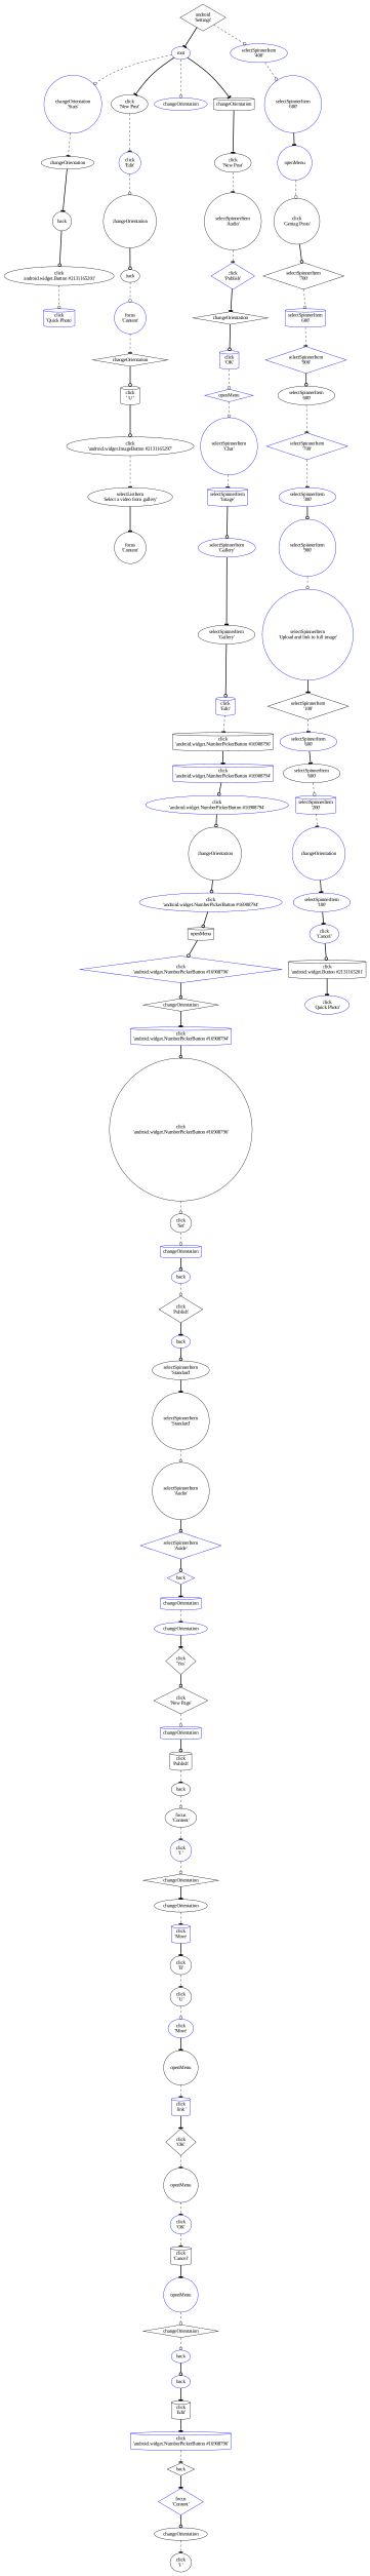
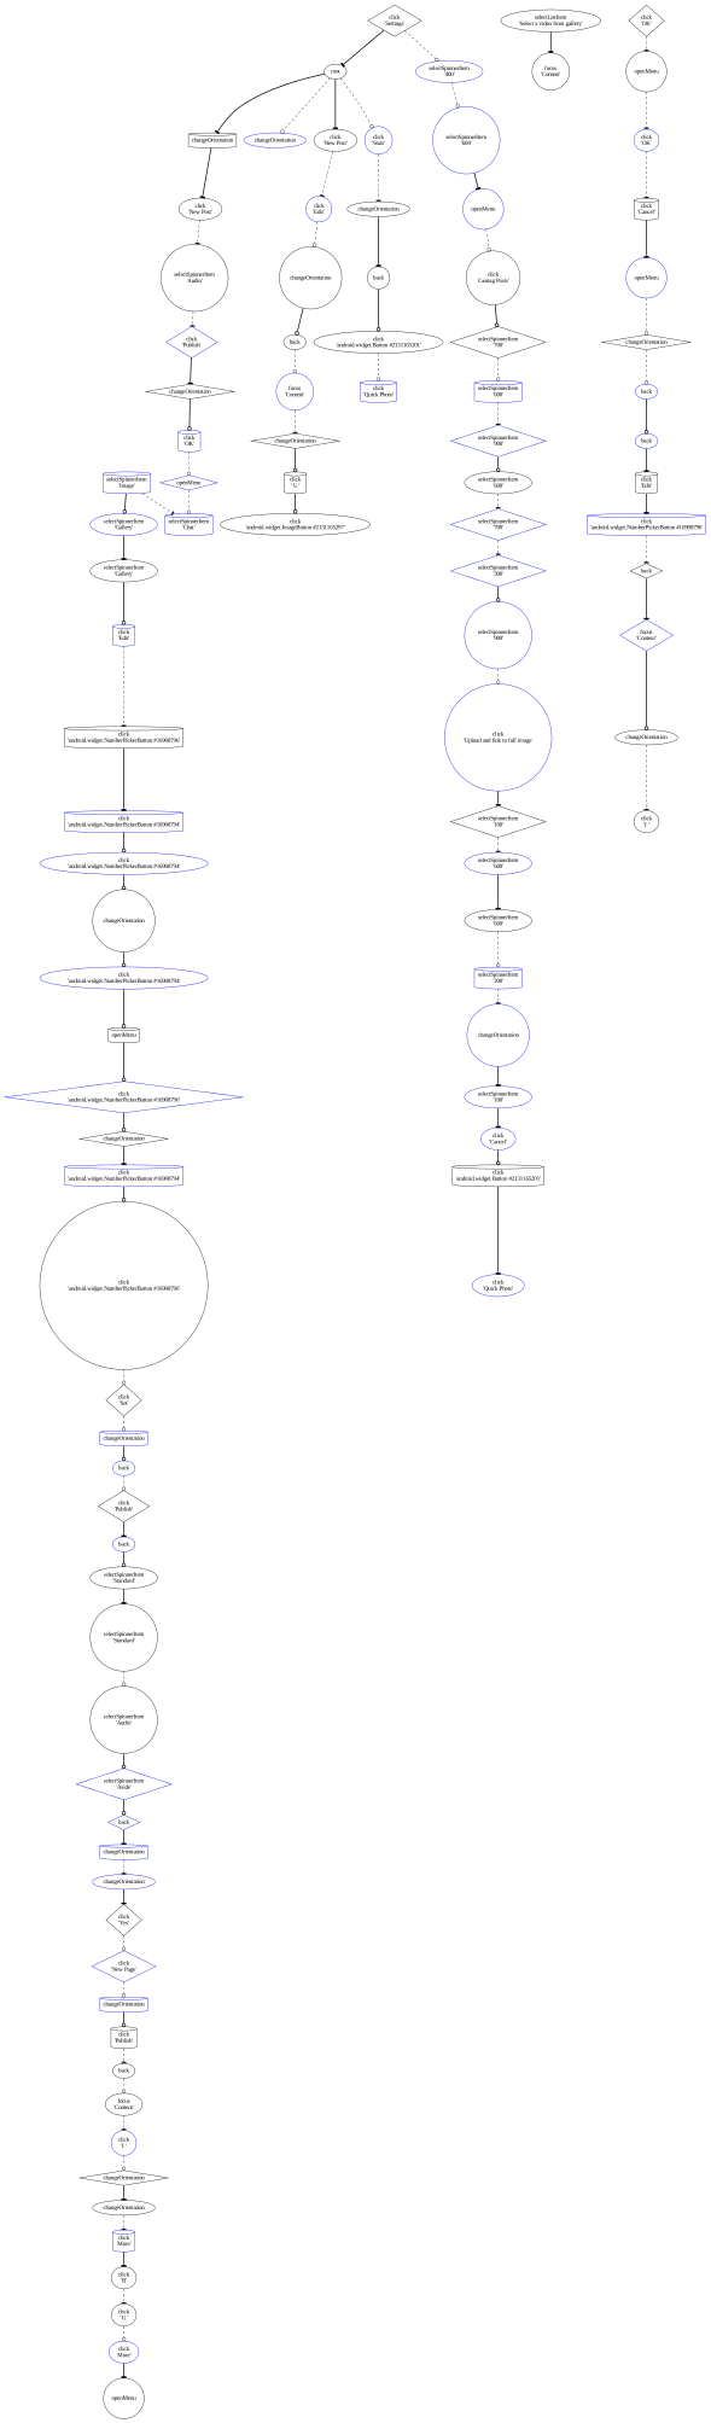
  digraph {
    fontname="Liberation Serif"
    node [color=blue fontname="Liberation Serif" shape=ellipse]
    edge [arrowhead=tee fontname="Liberation Serif" style=bold]
-   n1 [label="changeOrientation\n'Stats'" shape=circle]
+   n1 [label="click\n'Stats'" shape=circle]
    n2 [color=black label=changeOrientation]
-   root
+   root [color=black]
    n4 [color=black label="click\n'New Post'"]
    n5 [label=changeOrientation]
    n6 [color=black label=changeOrientation shape=cylinder]
    n7 [label="click\n'Edit'" shape=circle]
-   n8 [color=black label="android\n'Settings'" shape=diamond]
+   n8 [color=black label="click\n'Settings'" shape=diamond]
    n9 [label="selectSpinnerItem\n'400'"]
    n10 [color=black label="click\n'New Post'"]
    n11 [color=black label=back shape=circle]
    n12 [color=black label="click\n'android.widget.Button #2131165201'"]
    n13 [label="click\n'Quick Photo'" shape=cylinder]
    n14 [color=black label=changeOrientation shape=circle]
    n15 [color=black label=back]
    n16 [label="focus\n'Content'" shape=circle]
    n17 [color=black label=changeOrientation shape=diamond]
    n18 [color=black label="click\n' U '" shape=cylinder]
    n19 [color=black label="click\n'android.widget.ImageButton #2131165297'"]
    n20 [color=black label="selectListItem\n'Select a video from gallery'"]
    n21 [color=black label="focus\n'Content'" shape=circle]
    n22 [label="selectSpinnerItem\n'600'" shape=circle]
    n23 [label=openMenu shape=circle]
    n24 [color=black label="click\n'Geotag Posts'" shape=circle]
    n25 [color=black label="selectSpinnerItem\n'700'" shape=diamond]
    n26 [label="selectSpinnerItem\n'600'" shape=cylinder]
    n27 [label="selectSpinnerItem\n'900'" shape=diamond]
    n28 [color=black label="selectSpinnerItem\n'600'"]
    n29 [label="selectSpinnerItem\n'700'" shape=diamond]
-   n30 [label="selectSpinnerItem\n'300'"]
+   n30 [label="selectSpinnerItem\n'300'" shape=diamond]
    n31 [label="selectSpinnerItem\n'900'" shape=circle]
-   n32 [label="selectSpinnerItem\n'Upload and link to full image'" shape=circle]
+   n32 [label="click\n'Upload and link to full image'" shape=circle]
    n33 [color=black label="selectSpinnerItem\n'100'" shape=diamond]
    n34 [label="selectSpinnerItem\n'600'"]
    n35 [color=black label="selectSpinnerItem\n'600'"]
    n36 [label="selectSpinnerItem\n'200'" shape=cylinder]
    n37 [label=changeOrientation shape=circle]
    n38 [label="selectSpinnerItem\n'100'"]
    n39 [label="click\n'Cancel'"]
    n40 [color=black label="click\n'android.widget.Button #2131165201'" shape=cylinder]
    n41 [label="click\n'Quick Photo'"]
    n42 [color=black label="selectSpinnerItem\n'Audio'" shape=circle]
    n43 [label="click\n'Publish'" shape=diamond]
    n44 [color=black label=changeOrientation shape=diamond]
    n45 [label="click\n'OK'" shape=cylinder]
    n46 [label=openMenu shape=diamond]
-   n47 [label="selectSpinnerItem\n'Chat'" shape=circle]
+   n47 [label="selectSpinnerItem\n'Chat'" shape=cylinder]
    n48 [label="selectSpinnerItem\n'Image'" shape=cylinder]
    n49 [label="selectSpinnerItem\n'Gallery'"]
    n50 [color=black label="selectSpinnerItem\n'Gallery'"]
    n51 [label="click\n'Edit'" shape=cylinder]
    n52 [color=black label="click\n'android.widget.NumberPickerButton #16908796'" shape=cylinder]
    n53 [label="click\n'android.widget.NumberPickerButton #16908794'" shape=cylinder]
    n54 [label="click\n'android.widget.NumberPickerButton #16908794'"]
    n55 [color=black label=changeOrientation shape=circle]
    n56 [label="click\n'android.widget.NumberPickerButton #16908794'"]
    n57 [color=black label=openMenu shape=cylinder]
    n58 [label="click\n'android.widget.NumberPickerButton #16908796'" shape=diamond]
    n59 [color=black label=changeOrientation shape=diamond]
    n60 [label="click\n'android.widget.NumberPickerButton #16908794'" shape=cylinder]
    n61 [color=black label="click\n'android.widget.NumberPickerButton #16908796'" shape=circle]
-   n62 [color=black label="click\n'Set'"]
+   n62 [color=black label="click\n'Set'" shape=diamond]
    n63 [label=changeOrientation shape=cylinder]
    n64 [label=back]
    n65 [color=black label="click\n'Publish'" shape=diamond]
    n66 [label=back]
    n67 [color=black label="selectSpinnerItem\n'Standard'"]
    n68 [color=black label="selectSpinnerItem\n'Standard'" shape=circle]
    n69 [color=black label="selectSpinnerItem\n'Audio'" shape=circle]
    n70 [label="selectSpinnerItem\n'Aside'" shape=diamond]
    n71 [label=back shape=diamond]
    n72 [label=changeOrientation shape=cylinder]
    n73 [label=changeOrientation]
    n74 [color=black label="click\n'Yes'" shape=diamond]
-   n75 [color=black label="click\n'New Page'" shape=diamond]
+   n75 [label="click\n'New Page'" shape=diamond]
    n76 [label=changeOrientation shape=cylinder]
    n77 [color=black label="click\n'Publish'" shape=cylinder]
    n78 [color=black label=back]
    n79 [color=black label="focus\n'Content'"]
    n80 [label="click\n'I '" shape=circle]
    n81 [color=black label=changeOrientation shape=diamond]
    n82 [color=black label=changeOrientation]
    n83 [label="click\n'More'" shape=cylinder]
    n84 [color=black label="click\n'B'"]
    n85 [color=black label="click\n' U '"]
    n86 [label="click\n'More'"]
    n87 [color=black label=openMenu shape=circle]
-   n88 [label="click\n' link '" shape=cylinder]
    n89 [color=black label="click\n'OK'" shape=diamond]
    n90 [color=black label=openMenu shape=circle]
    n91 [label="click\n'OK'"]
    n92 [color=black label="click\n'Cancel'" shape=cylinder]
    n93 [label=openMenu shape=circle]
    n94 [color=black label=changeOrientation shape=diamond]
    n95 [label=back]
    n96 [label=back]
    n97 [color=black label="click\n'Edit'" shape=cylinder]
    n98 [label="click\n'android.widget.NumberPickerButton #16908796'" shape=cylinder]
    n99 [color=black label=back shape=diamond]
    n100 [label="focus\n'Content'" shape=diamond]
    n101 [color=black label=changeOrientation]
    n102 [color=black label="click\n'I '"]
    n1 -> n2 [style=dashed]
    n2 -> n11
    root -> n1 [arrowhead=odot style=dashed]
    root -> n4
    root -> n5 [arrowhead=odot style=dashed]
    root -> n6
    n4 -> n7 [style=dashed]
    n6 -> n10
    n7 -> n14 [arrowhead=odot style=dashed]
    n8 -> root
    n8 -> n9 [arrowhead=odot style=dashed]
    n9 -> n22 [arrowhead=odot style=dashed]
    n10 -> n42 [style=dashed]
    n11 -> n12 [arrowhead=odot]
    n12 -> n13 [arrowhead=odot style=dashed]
    n14 -> n15 [arrowhead=odot]
    n15 -> n16 [arrowhead=odot style=dashed]
    n16 -> n17 [style=dashed]
    n17 -> n18 [arrowhead=odot]
    n18 -> n19 [arrowhead=odot]
-   n19 -> n20 [style=dashed]
    n20 -> n21
    n22 -> n23
    n23 -> n24 [arrowhead=odot style=dashed]
    n24 -> n25 [arrowhead=odot]
    n25 -> n26 [arrowhead=odot style=dashed]
    n26 -> n27 [style=dashed]
    n27 -> n28 [arrowhead=odot]
    n28 -> n29 [style=dashed]
    n29 -> n30 [style=dashed]
    n30 -> n31 [arrowhead=odot]
    n31 -> n32 [arrowhead=odot style=dashed]
    n32 -> n33
    n33 -> n34 [style=dashed]
    n34 -> n35
    n35 -> n36 [arrowhead=odot style=dashed]
    n36 -> n37 [style=dashed]
    n37 -> n38
    n38 -> n39
    n39 -> n40 [arrowhead=odot]
    n40 -> n41
    n42 -> n43 [style=dashed]
    n43 -> n44
    n44 -> n45 [arrowhead=odot]
    n45 -> n46 [arrowhead=odot style=dashed]
    n46 -> n47 [arrowhead=odot style=dashed]
-   n47 -> n48 [style=dashed]
+   n48 -> n47 [style=dashed]
    n48 -> n49 [arrowhead=odot]
    n49 -> n50
    n50 -> n51 [arrowhead=odot]
    n51 -> n52 [style=dashed]
    n52 -> n53
    n53 -> n54 [arrowhead=odot]
    n54 -> n55 [arrowhead=odot]
    n55 -> n56 [arrowhead=odot]
    n56 -> n57 [arrowhead=odot]
    n57 -> n58 [arrowhead=odot]
    n58 -> n59 [arrowhead=odot]
    n59 -> n60
    n60 -> n61 [arrowhead=odot]
    n61 -> n62 [arrowhead=odot style=dashed]
    n62 -> n63 [arrowhead=odot style=dashed]
    n63 -> n64 [arrowhead=odot]
    n64 -> n65 [arrowhead=odot style=dashed]
    n65 -> n66
    n66 -> n67 [arrowhead=odot]
    n67 -> n68
    n68 -> n69 [arrowhead=odot style=dashed]
    n69 -> n70 [arrowhead=odot]
    n70 -> n71 [arrowhead=odot]
    n71 -> n72
    n72 -> n73 [style=dashed]
    n73 -> n74
-   n74 -> n75 [arrowhead=odot]
+   n74 -> n75 [arrowhead=odot style=dashed]
    n75 -> n76 [arrowhead=odot style=dashed]
    n76 -> n77 [arrowhead=odot]
    n77 -> n78 [style=dashed]
    n78 -> n79 [arrowhead=odot style=dashed]
    n79 -> n80 [style=dashed]
    n80 -> n81 [arrowhead=odot style=dashed]
    n81 -> n82
    n82 -> n83 [style=dashed]
    n83 -> n84
    n84 -> n85 [style=dashed]
    n85 -> n86 [arrowhead=odot style=dashed]
    n86 -> n87
-   n87 -> n88 [style=dashed]
-   n88 -> n89
    n89 -> n90 [style=dashed]
    n90 -> n91 [style=dashed]
    n91 -> n92 [style=dashed]
    n92 -> n93
    n93 -> n94 [arrowhead=odot style=dashed]
    n94 -> n95 [arrowhead=odot style=dashed]
    n95 -> n96 [arrowhead=odot]
    n96 -> n97
    n97 -> n98
    n98 -> n99 [style=dashed]
    n99 -> n100
    n100 -> n101 [arrowhead=odot]
    n101 -> n102 [style=dashed]
  }
